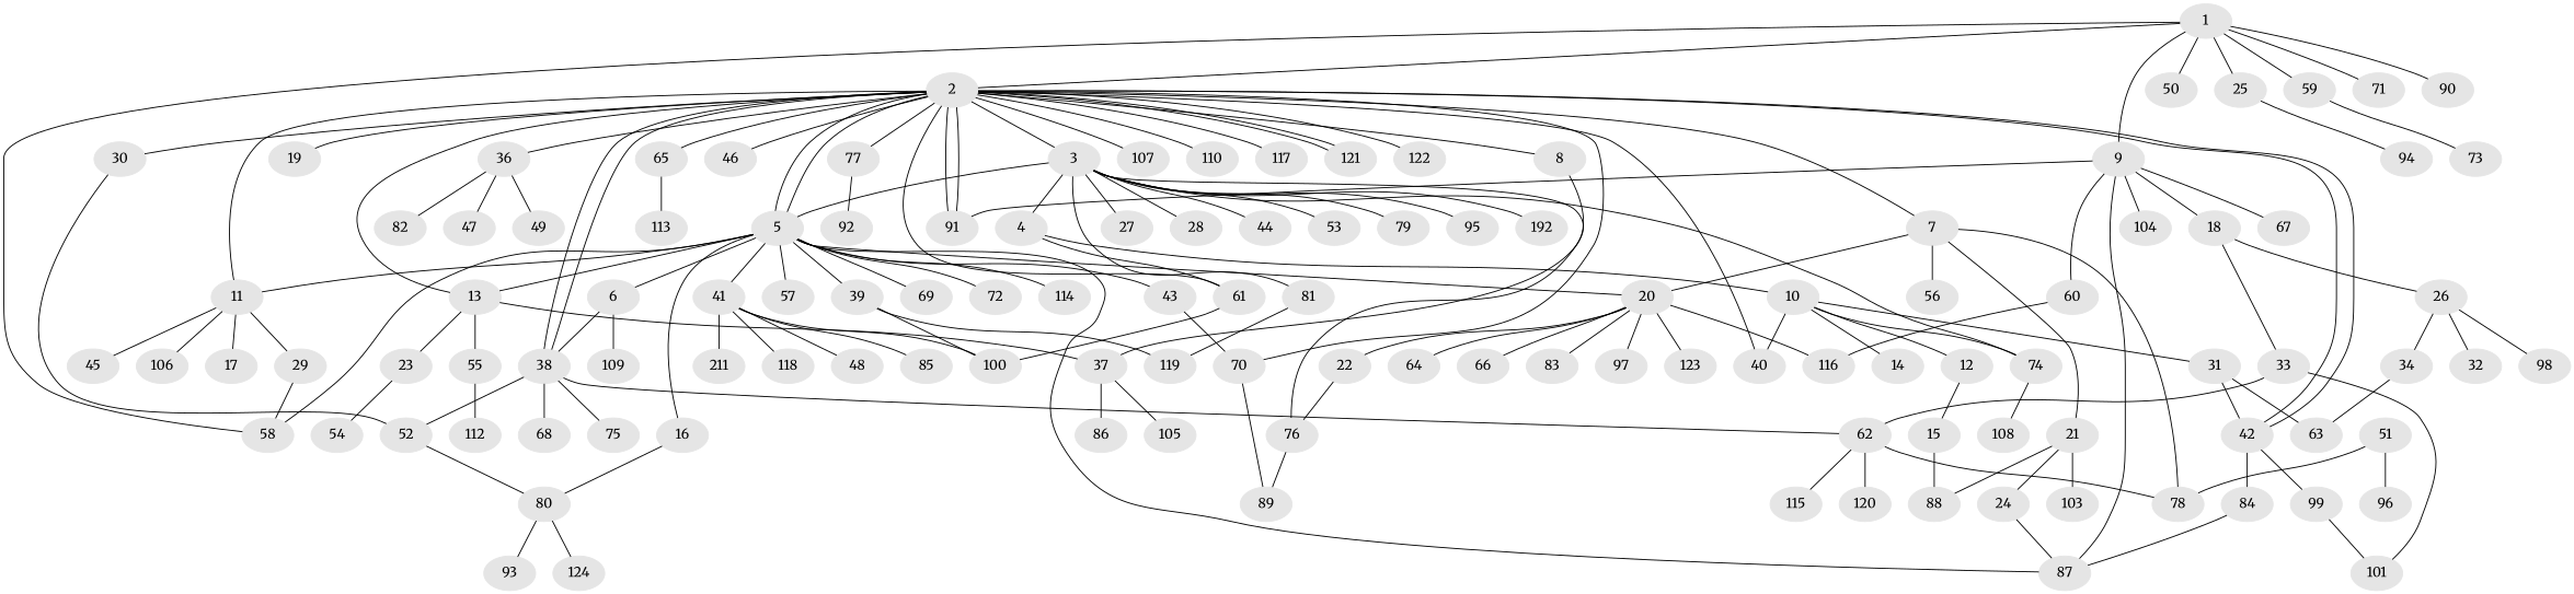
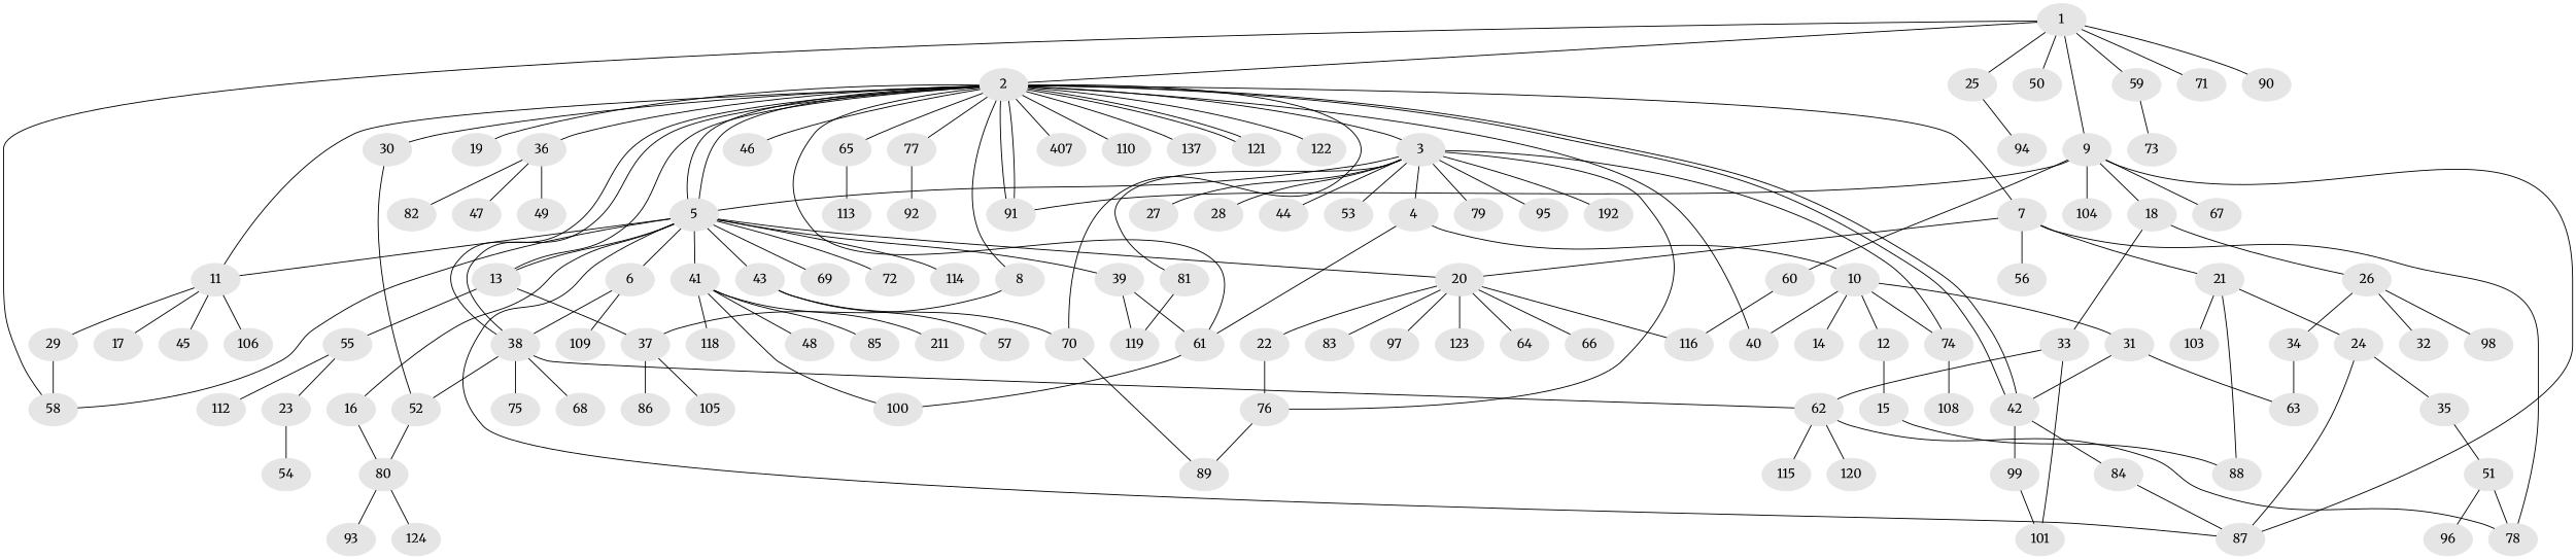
  graph {
    fontname=Merriweather
    node [color=gray90 fontname=Merriweather style=filled]
    edge [fontname=Merriweather]
    1
    2
    9
    25
    50
    58
    59
    71
    90
    3
    5
    7
    8
    11
    13
    19
    30
    36
    38
    40
    42
    46
    61
    65
    70
    77
    91
-   107
+   107 [label=407]
    110
-   117
+   117 [label=137]
    121
    122
    87
    18
    60
    67
    104
    94
    73
    4
    27
    28
    44
    53
    74
    76
    79
    81
    95
    n50 [label=192]
    6
    16
    20
    39
    41
    43
    69
    72
    114
    21
    56
    78
    37
    17
    29
    45
    106
    23
    55
    52
    47
    49
    82
    62
    68
    75
    84
    99
    100
    113
    89
    92
    10
    108
    119
    12
    14
    31
    109
    80
    22
    64
    66
    83
    97
    116
    123
    48
    85
    n100 [label=211]
    118
    57
    88
    24
    103
    86
    105
    26
    33
    15
    63
    54
    112
    93
    124
    32
    34
    98
    101
+   35
    51
    115
    120
    96
    1 -- 2
    1 -- 9
    1 -- 25
    1 -- 50
    1 -- 58
    1 -- 59
    1 -- 71
    1 -- 90
    2 -- 3
    2 -- 5
    2 -- 5
    2 -- 7
    2 -- 8
    2 -- 11
    2 -- 13
    2 -- 19
    2 -- 30
    2 -- 36
    2 -- 38
    2 -- 38
    2 -- 40
    2 -- 42
    2 -- 42
    2 -- 46
    2 -- 61
    2 -- 65
    2 -- 70
    2 -- 77
    2 -- 91
    2 -- 91
    2 -- 107
    2 -- 110
    2 -- 117
    2 -- 121
    2 -- 121
    2 -- 122
    9 -- 91
    9 -- 87
    9 -- 18
    9 -- 60
    9 -- 67
    9 -- 104
    25 -- 94
    59 -- 73
    3 -- 5
    3 -- 4
    3 -- 27
    3 -- 28
    3 -- 44
    3 -- 53
    3 -- 74
    3 -- 76
    3 -- 79
    3 -- 81
    3 -- 95
    3 -- n50
    5 -- 58
    5 -- 11
    5 -- 13
    5 -- 87
    5 -- 6
    5 -- 16
    5 -- 20
    5 -- 39
    5 -- 41
    5 -- 43
    5 -- 69
    5 -- 72
    5 -- 114
    7 -- 20
    7 -- 21
    7 -- 56
    7 -- 78
    8 -- 37
    11 -- 17
    11 -- 29
    11 -- 45
    11 -- 106
    13 -- 37
-   13 -- 23
+   55 -- 23
    13 -- 55
    30 -- 52
    36 -- 47
    36 -- 49
    36 -- 82
    38 -- 52
    38 -- 62
    38 -- 68
    38 -- 75
    42 -- 84
    42 -- 99
    61 -- 100
    65 -- 113
    70 -- 89
    77 -- 92
    18 -- 26
    18 -- 33
    60 -- 116
    4 -- 61
    4 -- 10
    74 -- 108
    76 -- 89
    81 -- 119
    6 -- 38
    6 -- 109
    16 -- 80
    20 -- 22
    20 -- 64
    20 -- 66
    20 -- 83
    20 -- 97
    20 -- 116
    20 -- 123
-   39 -- 100
+   39 -- 61
    39 -- 119
    41 -- 100
    41 -- 48
    41 -- 85
    41 -- n100
    41 -- 118
    43 -- 70
-   5 -- 57
+   43 -- 57
    21 -- 88
    21 -- 24
    21 -- 103
    37 -- 86
    37 -- 105
    29 -- 58
    23 -- 54
    55 -- 112
    52 -- 80
    62 -- 78
    62 -- 115
    62 -- 120
    84 -- 87
    99 -- 101
    10 -- 40
    10 -- 74
    10 -- 12
    10 -- 14
    10 -- 31
    12 -- 15
    31 -- 42
    31 -- 63
    80 -- 93
    80 -- 124
    22 -- 76
    24 -- 87
+   24 -- 35
    26 -- 32
    26 -- 34
    26 -- 98
    33 -- 62
    33 -- 101
    15 -- 88
    34 -- 63
+   35 -- 51
    51 -- 78
    51 -- 96
  }
